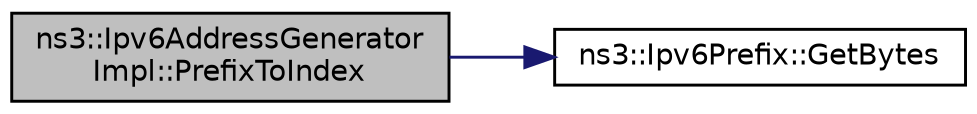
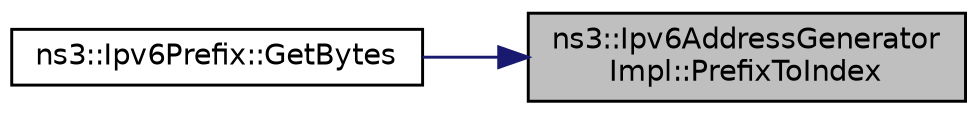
  digraph {
    rankdir=LR
    node [color=black fontname=Helvetica fontsize=10 shape=record style=filled]
    n1 [fillcolor=grey75 fontcolor=black height=0.2 label="ns3::Ipv6AddressGenerator\lImpl::PrefixToIndex" width=0.4]
    n2 [fillcolor=white height=0.2 label="ns3::Ipv6Prefix::GetBytes" width=0.4]
-   n1 -> n2 [color=midnightblue fontname=Helvetica fontsize=10 labelfontname=Helvetica labelfontsize=10 style=solid]
+   n2 -> n1 [color=midnightblue fontname=Helvetica fontsize=10 labelfontname=Helvetica labelfontsize=10 style=solid]
  }
